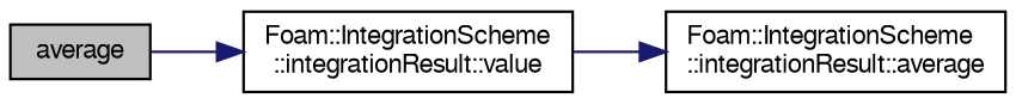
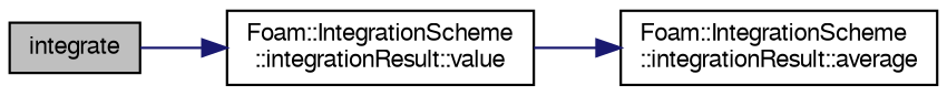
  digraph {
    rankdir=LR
    node [color=black fontname=FreeSans fontsize=10 shape=record]
    edge [color=midnightblue fontname=FreeSans fontsize=10 labelfontname=FreeSans labelfontsize=10 style=solid]
-   n1 [fillcolor=grey75 fontcolor=black height=0.2 label=average style=filled width=0.4]
+   n1 [fillcolor=grey75 fontcolor=black height=0.2 label=integrate style=filled width=0.4]
    n2 [height=0.2 label="Foam::IntegrationScheme\l::integrationResult::value" width=0.4]
    n3 [height=0.2 label="Foam::IntegrationScheme\l::integrationResult::average" width=0.4]
    n1 -> n2
    n2 -> n3
  }
